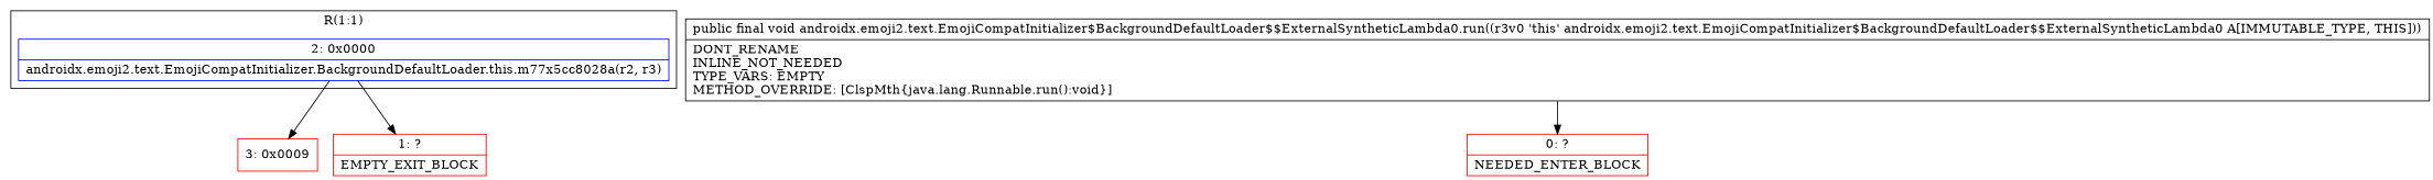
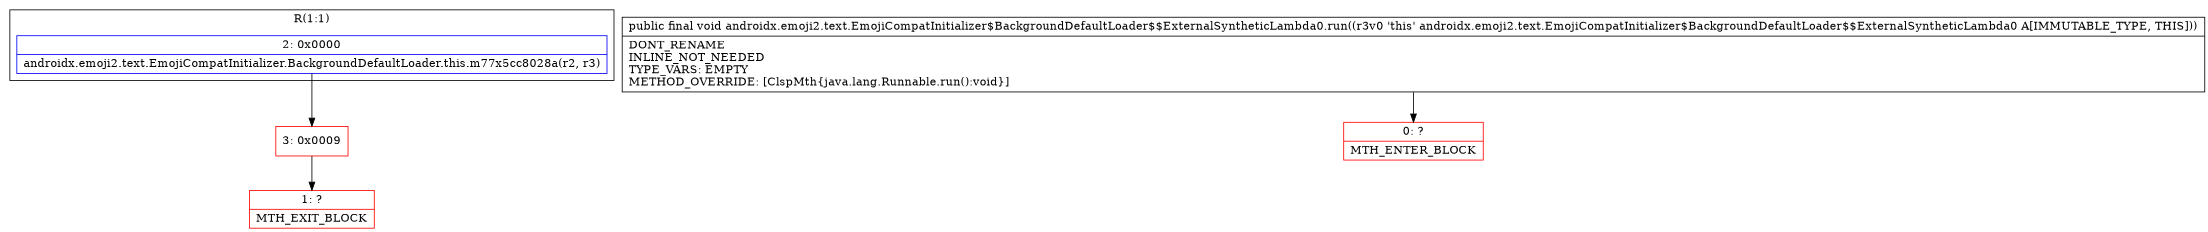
  digraph {
    node [color=red shape=record]
    n1 [color=blue label="{2\:\ 0x0000|androidx.emoji2.text.EmojiCompatInitializer.BackgroundDefaultLoader.this.m77x5cc8028a(r2, r3)\l}"]
    n2 [label="{3\:\ 0x0009}"]
-   n3 [label="{1\:\ ?|EMPTY_EXIT_BLOCK\l}"]
-   n4 [label="{0\:\ ?|NEEDED_ENTER_BLOCK\l}"]
+   n3 [label="{1\:\ ?|MTH_EXIT_BLOCK\l}"]
+   n4 [label="{0\:\ ?|MTH_ENTER_BLOCK\l}"]
    n5 [label="{public final void androidx.emoji2.text.EmojiCompatInitializer$BackgroundDefaultLoader$$ExternalSyntheticLambda0.run((r3v0 'this' androidx.emoji2.text.EmojiCompatInitializer$BackgroundDefaultLoader$$ExternalSyntheticLambda0 A[IMMUTABLE_TYPE, THIS]))  | DONT_RENAME\lINLINE_NOT_NEEDED\lTYPE_VARS: EMPTY\lMETHOD_OVERRIDE: [ClspMth\{java.lang.Runnable.run():void\}]\l}" color=""]
    subgraph cluster_1 {
      label="R(1:1)"
      n1
    }
    n1 -> n2
-   n1 -> n3
+   n2 -> n3
    n5 -> n4
  }
